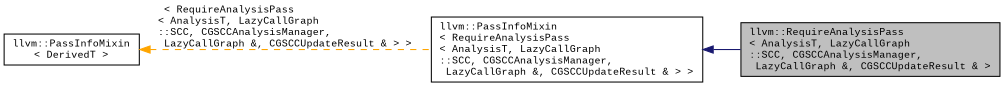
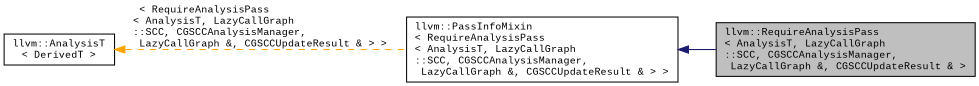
  digraph {
    rankdir=LR
    fontname="Liberation Mono"
    node [color=black fontname="Liberation Mono" fontsize=10 shape=box]
    edge [dir=back fontname="Liberation Mono" fontsize=10 labelfontname=Helvetica labelfontsize=10]
    n1 [fillcolor=grey75 fontcolor=black height=0.2 label="llvm::RequireAnalysisPass\l\< AnalysisT, LazyCallGraph\l::SCC, CGSCCAnalysisManager,\l LazyCallGraph &, CGSCCUpdateResult & \>" style=filled width=0.4]
    n2 [height=0.2 label="llvm::PassInfoMixin\l\< RequireAnalysisPass\l\< AnalysisT, LazyCallGraph\l::SCC, CGSCCAnalysisManager,\l LazyCallGraph &, CGSCCUpdateResult & \> \>" width=0.4]
-   n3 [height=0.2 label="llvm::PassInfoMixin\l\< DerivedT \>" width=0.4]
+   n3 [height=0.2 label="llvm::AnalysisT\l\< DerivedT \>" width=0.4]
    n2 -> n1 [color=midnightblue style=solid]
    n3 -> n2 [color=orange label=" \< RequireAnalysisPass\l\< AnalysisT, LazyCallGraph\l::SCC, CGSCCAnalysisManager,\l LazyCallGraph &, CGSCCUpdateResult & \> \>" style=dashed]
  }
